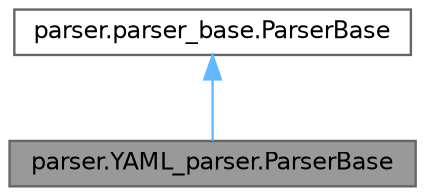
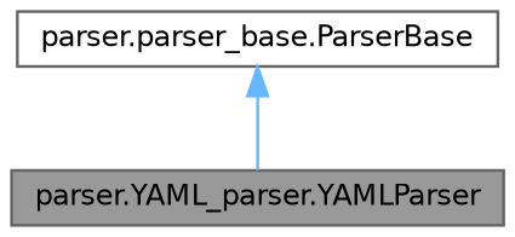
  digraph {
    node [color=gray40 fontname=Helvetica fontsize=10 shape=box style=filled]
-   n1 [fillcolor=grey60 fontcolor=black height=0.2 label="parser.YAML_parser.ParserBase" width=0.4]
+   n1 [fillcolor=grey60 fontcolor=black height=0.2 label="parser.YAML_parser.YAMLParser" width=0.4]
    n2 [fillcolor=white height=0.2 label="parser.parser_base.ParserBase" width=0.4]
    n2 -> n1 [color=steelblue1 dir=back fontname=Helvetica fontsize=10 labelfontname=Helvetica labelfontsize=10 style=solid]
  }
